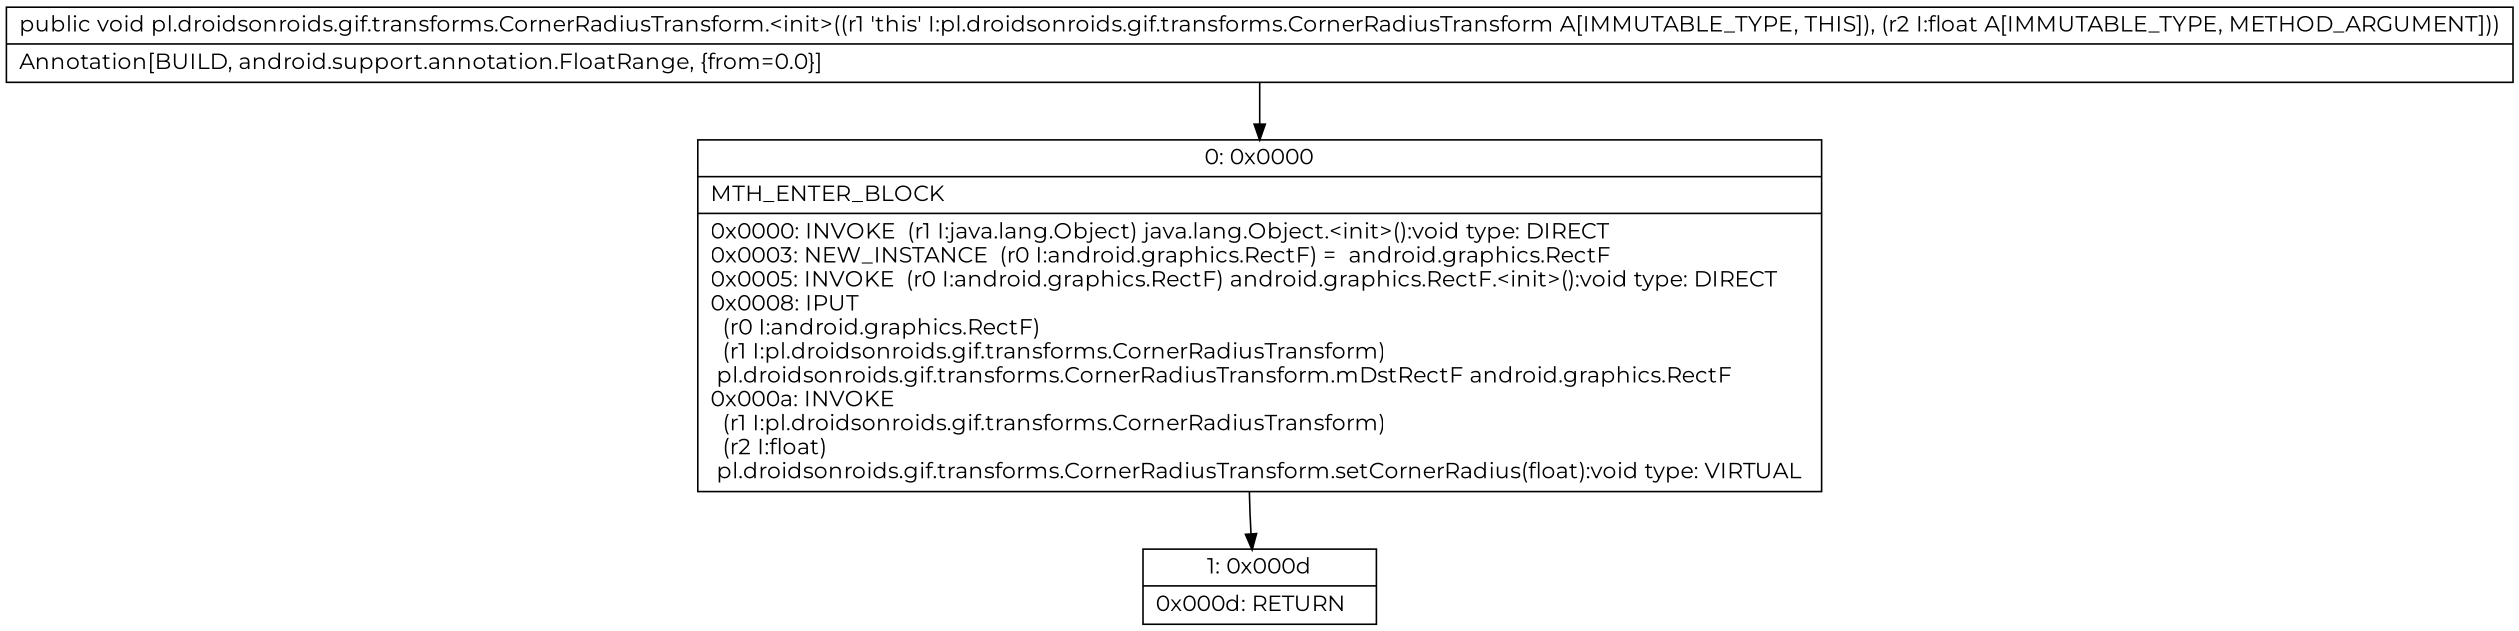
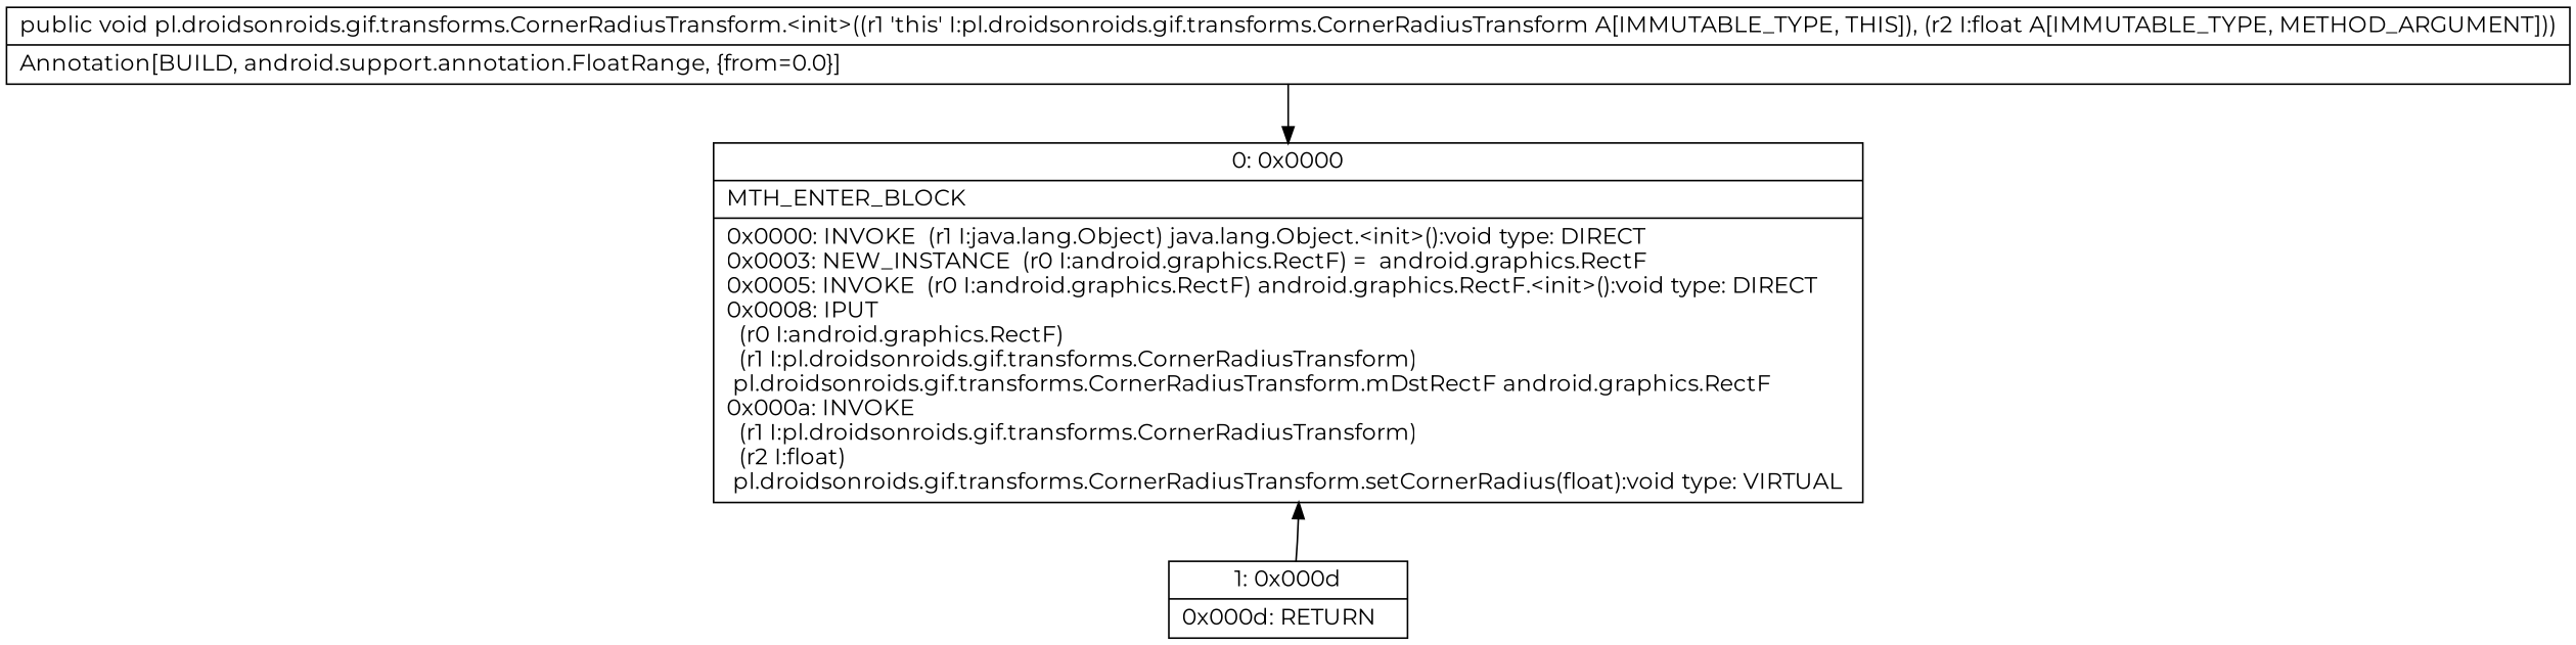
  digraph {
    fontname=Montserrat
    node [shape=record fontname=Montserrat]
    edge [fontname=Montserrat]
    n1 [label="{0\:\ 0x0000|MTH_ENTER_BLOCK\l|0x0000: INVOKE  (r1 I:java.lang.Object) java.lang.Object.\<init\>():void type: DIRECT \l0x0003: NEW_INSTANCE  (r0 I:android.graphics.RectF) =  android.graphics.RectF \l0x0005: INVOKE  (r0 I:android.graphics.RectF) android.graphics.RectF.\<init\>():void type: DIRECT \l0x0008: IPUT  \l  (r0 I:android.graphics.RectF)\l  (r1 I:pl.droidsonroids.gif.transforms.CornerRadiusTransform)\l pl.droidsonroids.gif.transforms.CornerRadiusTransform.mDstRectF android.graphics.RectF \l0x000a: INVOKE  \l  (r1 I:pl.droidsonroids.gif.transforms.CornerRadiusTransform)\l  (r2 I:float)\l pl.droidsonroids.gif.transforms.CornerRadiusTransform.setCornerRadius(float):void type: VIRTUAL \l}"]
    n2 [label="{1\:\ 0x000d|0x000d: RETURN   \l}"]
    n3 [label="{public void pl.droidsonroids.gif.transforms.CornerRadiusTransform.\<init\>((r1 'this' I:pl.droidsonroids.gif.transforms.CornerRadiusTransform A[IMMUTABLE_TYPE, THIS]), (r2 I:float A[IMMUTABLE_TYPE, METHOD_ARGUMENT]))  | Annotation[BUILD, android.support.annotation.FloatRange, \{from=0.0\}]\l}"]
-   n1 -> n2
+   n2 -> n1
    n3 -> n1
  }
